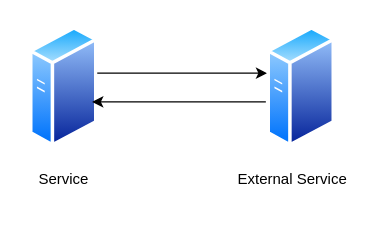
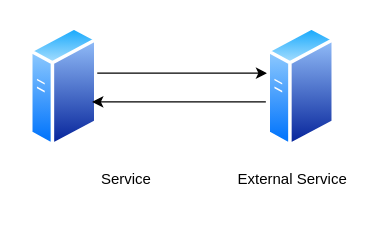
  <mxCell id="0" />
  <mxCell id="1" parent="0" />
  <mxCell id="2" style="edgeStyle=none;html=1;" parent="1" edge="1"><mxGeometry relative="1" as="geometry"><mxPoint x="73" y="58" as="sourcePoint" /><mxPoint x="213" y="58" as="targetPoint" /></mxGeometry></mxCell>
  <mxCell id="3" value="" style="aspect=fixed;perimeter=ellipsePerimeter;html=1;align=center;shadow=0;dashed=0;spacingTop=3;image;image=img/lib/active_directory/generic_server.svg;flipV=0;flipH=0;" parent="1" vertex="1"><mxGeometry x="23" y="20.14" width="54.8" height="97.86" as="geometry" /></mxCell>
  <mxCell id="4" style="edgeStyle=none;html=1;exitX=-0.017;exitY=0.622;exitDx=0;exitDy=0;exitPerimeter=0;" parent="1" edge="1"><mxGeometry relative="1" as="geometry"><mxPoint x="211.98" y="81.009" as="sourcePoint" /><mxPoint x="73" y="81" as="targetPoint" /><Array as="points" /></mxGeometry></mxCell>
- <mxCell id="5" value="Service" style="text;html=1;align=center;verticalAlign=middle;resizable=0;points=[];autosize=1;strokeColor=none;fillColor=none;" parent="1" vertex="1"><mxGeometry x="20.4" y="128" width="60" height="30" as="geometry" /></mxCell>
+ <mxCell id="5" value="Service" style="text;html=1;align=center;verticalAlign=middle;resizable=0;points=[];autosize=1;strokeColor=none;fillColor=none;" parent="1" vertex="1"><mxGeometry x="70.4" y="128" width="60" height="30" as="geometry" /></mxCell>
  <mxCell id="6" value="External Service" style="text;html=1;align=center;verticalAlign=middle;resizable=0;points=[];autosize=1;strokeColor=none;fillColor=none;" parent="1" vertex="1"><mxGeometry x="178" y="128" width="110" height="30" as="geometry" /></mxCell>
  <mxCell id="7" value="" style="aspect=fixed;perimeter=ellipsePerimeter;html=1;align=center;shadow=0;dashed=0;spacingTop=3;image;image=img/lib/active_directory/generic_server.svg;flipV=0;flipH=0;" parent="1" vertex="1"><mxGeometry x="213" y="20.14" width="54.8" height="97.86" as="geometry" /></mxCell>
